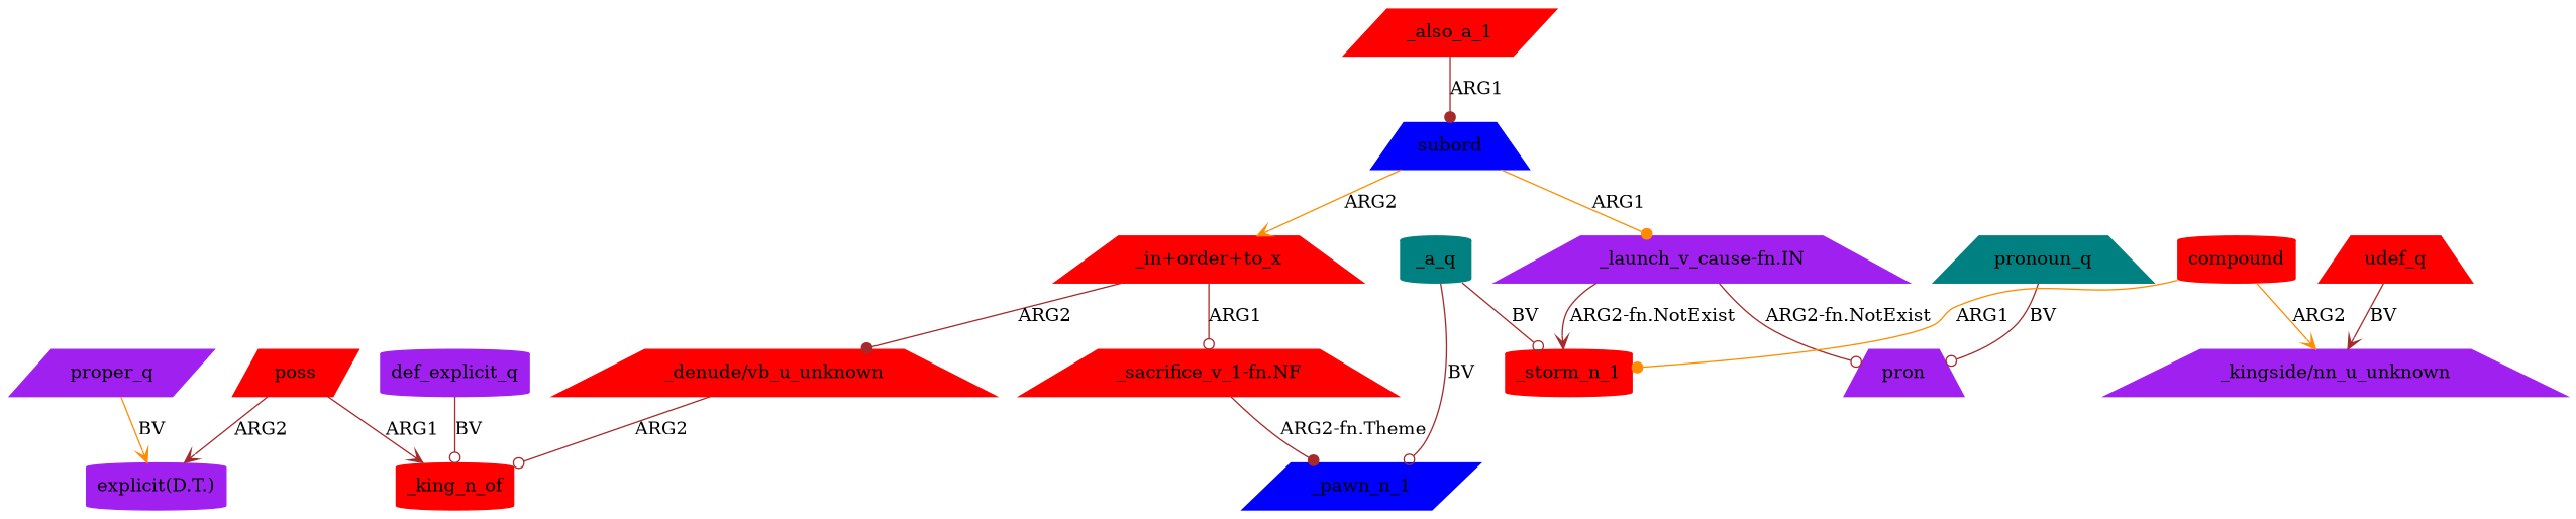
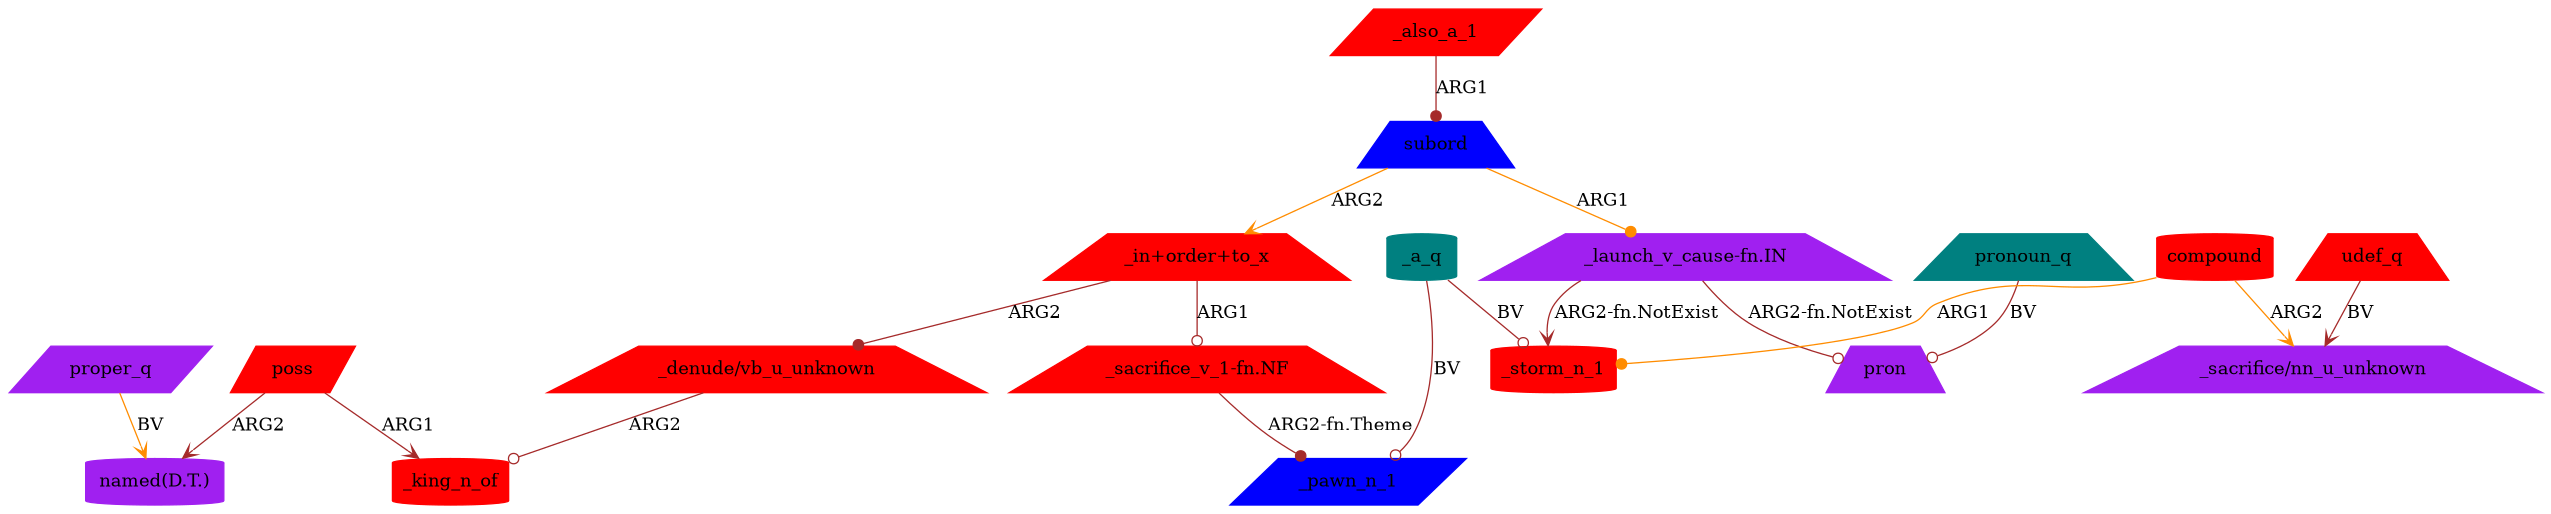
  digraph {
    node [color=red shape=trapezium style=filled]
    edge [arrowhead=vee color=brown]
    poss [shape=parallelogram]
-   "named(D.T.)" [color=purple shape=cylinder label="explicit(D.T.)"]
+   "named(D.T.)" [color=purple shape=cylinder]
    _king_n_of [shape=cylinder]
    "_launch_v_cause-fn.IN" [color=purple]
    _storm_n_1 [shape=cylinder]
    pron [color=purple]
    proper_q [color=purple shape=parallelogram]
-   def_explicit_q [color=purple shape=cylinder]
    _a_q [color=teal shape=cylinder]
    _pawn_n_1 [color=blue shape=parallelogram]
    "_in+order+to_x"
    "_sacrifice_v_1-fn.NF"
    "_denude/vb_u_unknown"
    pronoun_q [color=teal]
    _also_a_1 [shape=parallelogram]
    subord [color=blue]
-   "_kingside/nn_u_unknown" [color=purple]
+   "_kingside/nn_u_unknown" [color=purple label="_sacrifice/nn_u_unknown"]
    udef_q
    compound [shape=cylinder]
    poss -> "named(D.T.)" [label=ARG2]
    poss -> _king_n_of [label=ARG1]
    "_launch_v_cause-fn.IN" -> _storm_n_1 [label="ARG2-fn.NotExist"]
    "_launch_v_cause-fn.IN" -> pron [arrowhead=odot label="ARG2-fn.NotExist"]
    proper_q -> "named(D.T.)" [color=darkorange label=BV]
-   def_explicit_q -> _king_n_of [arrowhead=odot label=BV]
    _a_q -> _storm_n_1 [arrowhead=odot label=BV]
    _a_q -> _pawn_n_1 [arrowhead=odot label=BV]
    "_in+order+to_x" -> "_sacrifice_v_1-fn.NF" [arrowhead=odot label=ARG1]
    "_in+order+to_x" -> "_denude/vb_u_unknown" [arrowhead=dot label=ARG2]
    "_sacrifice_v_1-fn.NF" -> _pawn_n_1 [arrowhead=dot label="ARG2-fn.Theme"]
    "_denude/vb_u_unknown" -> _king_n_of [arrowhead=odot label=ARG2]
    pronoun_q -> pron [arrowhead=odot label=BV]
    _also_a_1 -> subord [arrowhead=dot label=ARG1]
    subord -> "_launch_v_cause-fn.IN" [arrowhead=dot color=darkorange label=ARG1]
    subord -> "_in+order+to_x" [color=darkorange label=ARG2]
    udef_q -> "_kingside/nn_u_unknown" [label=BV]
    compound -> _storm_n_1 [arrowhead=dot color=darkorange label=ARG1]
    compound -> "_kingside/nn_u_unknown" [color=darkorange label=ARG2]
  }
